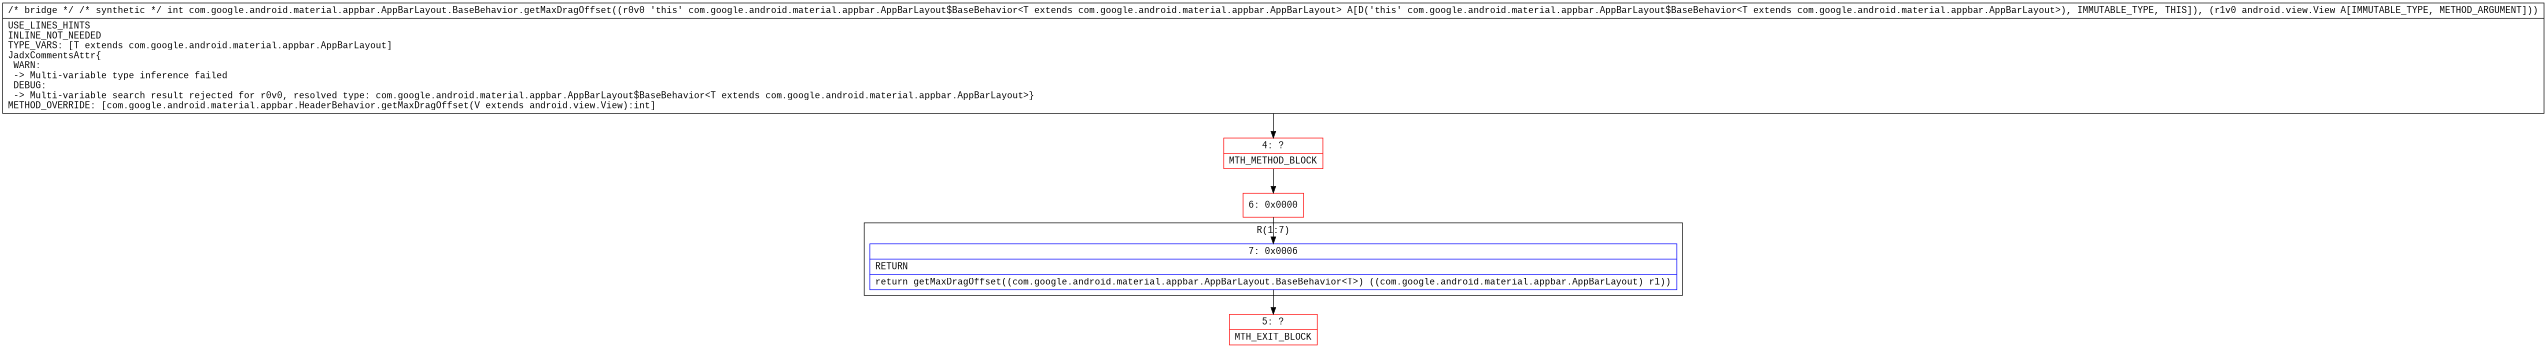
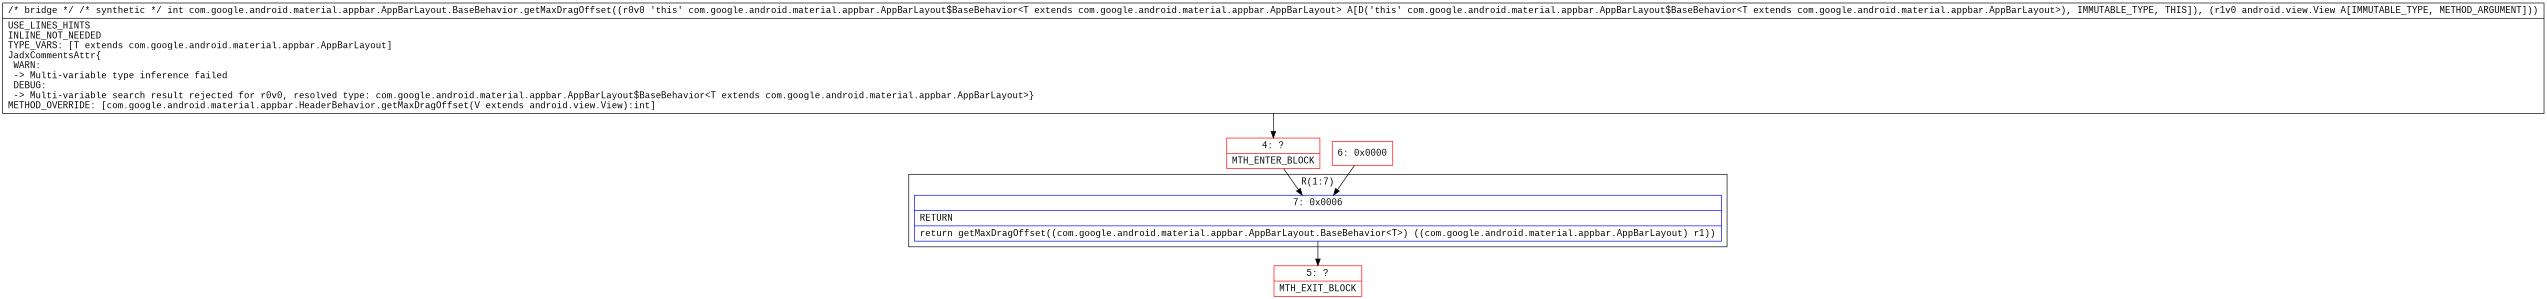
  digraph {
    fontname="Liberation Mono"
    node [color=red fontname="Liberation Mono" shape=record]
    edge [fontname="Liberation Mono"]
    n1 [color=blue label="{7\:\ 0x0006|RETURN\l|return getMaxDragOffset((com.google.android.material.appbar.AppBarLayout.BaseBehavior\<T\>) ((com.google.android.material.appbar.AppBarLayout) r1))\l}"]
    n2 [label="{5\:\ ?|MTH_EXIT_BLOCK\l}"]
-   n3 [label="{4\:\ ?|MTH_METHOD_BLOCK\l}"]
+   n3 [label="{4\:\ ?|MTH_ENTER_BLOCK\l}"]
    n4 [label="{6\:\ 0x0000}"]
    n5 [label="{\/* bridge *\/ \/* synthetic *\/ int com.google.android.material.appbar.AppBarLayout.BaseBehavior.getMaxDragOffset((r0v0 'this' com.google.android.material.appbar.AppBarLayout$BaseBehavior\<T extends com.google.android.material.appbar.AppBarLayout\> A[D('this' com.google.android.material.appbar.AppBarLayout$BaseBehavior\<T extends com.google.android.material.appbar.AppBarLayout\>), IMMUTABLE_TYPE, THIS]), (r1v0 android.view.View A[IMMUTABLE_TYPE, METHOD_ARGUMENT]))  | USE_LINES_HINTS\lINLINE_NOT_NEEDED\lTYPE_VARS: [T extends com.google.android.material.appbar.AppBarLayout]\lJadxCommentsAttr\{\l WARN: \l \-\> Multi\-variable type inference failed\l DEBUG: \l \-\> Multi\-variable search result rejected for r0v0, resolved type: com.google.android.material.appbar.AppBarLayout$BaseBehavior\<T extends com.google.android.material.appbar.AppBarLayout\>\}\lMETHOD_OVERRIDE: [com.google.android.material.appbar.HeaderBehavior.getMaxDragOffset(V extends android.view.View):int]\l}" color=""]
    subgraph cluster_1 {
      label="R(1:7)"
      n1
    }
    n1 -> n2
-   n3 -> n4
+   n3 -> n1
    n4 -> n1
    n5 -> n3
  }
